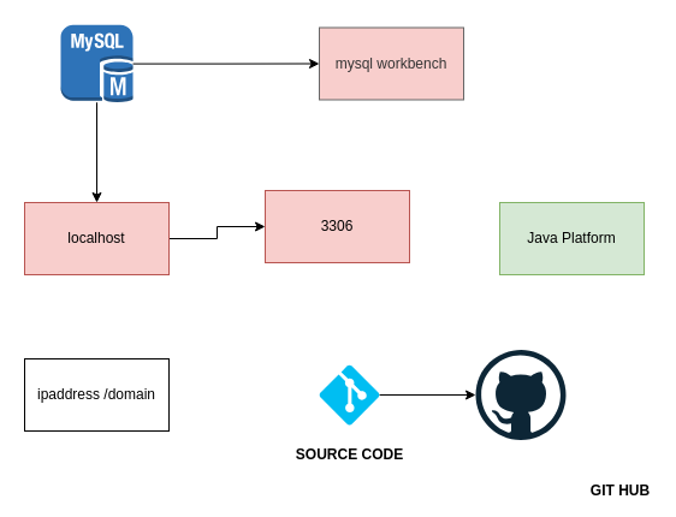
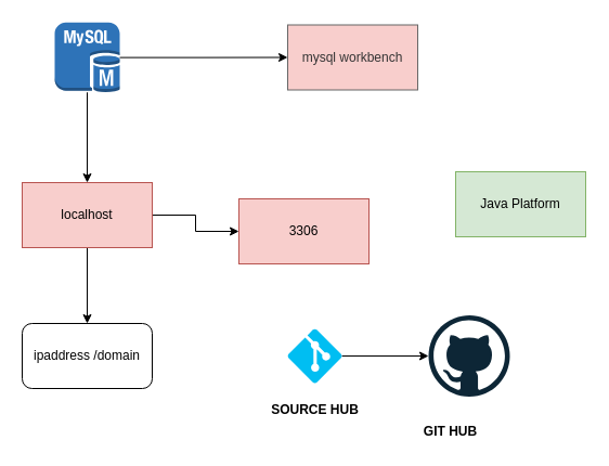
  <mxCell id="0" />
  <mxCell id="1" parent="0" />
  <mxCell id="2" style="edgeStyle=orthogonalEdgeStyle;rounded=0;orthogonalLoop=1;jettySize=auto;html=1;" parent="1" source="4" target="5" edge="1"><mxGeometry relative="1" as="geometry" /></mxCell>
  <mxCell id="3" style="edgeStyle=orthogonalEdgeStyle;rounded=0;orthogonalLoop=1;jettySize=auto;html=1;entryX=0.5;entryY=0;entryDx=0;entryDy=0;" parent="1" source="4" target="8" edge="1"><mxGeometry relative="1" as="geometry" /></mxCell>
  <mxCell id="4" value="" style="outlineConnect=0;dashed=0;verticalLabelPosition=bottom;verticalAlign=top;align=center;html=1;shape=mxgraph.aws3.mysql_db_instance;fillColor=#2E73B8;gradientColor=none;" parent="1" vertex="1"><mxGeometry x="50" y="20.25" width="60" height="64.5" as="geometry" /></mxCell>
  <mxCell id="5" value="mysql workbench" style="rounded=0;whiteSpace=wrap;html=1;fillColor=#f8cecc;strokeColor=#666666;fontColor=#333333;" parent="1" vertex="1"><mxGeometry x="265" y="22.5" width="120" height="60" as="geometry" /></mxCell>
  <mxCell id="6" value="" style="edgeStyle=orthogonalEdgeStyle;rounded=0;orthogonalLoop=1;jettySize=auto;html=1;" parent="1" source="8" target="9" edge="1"><mxGeometry relative="1" as="geometry" /></mxCell>
+ <mxCell id="7" value="" style="edgeStyle=orthogonalEdgeStyle;rounded=0;orthogonalLoop=1;jettySize=auto;html=1;" parent="1" source="8" target="10" edge="1"><mxGeometry relative="1" as="geometry" /></mxCell>
  <mxCell id="8" value="localhost" style="rounded=0;whiteSpace=wrap;html=1;fillColor=#f8cecc;strokeColor=#b85450;" parent="1" vertex="1"><mxGeometry x="20" y="168" width="120" height="60" as="geometry" /></mxCell>
- <mxCell id="9" value="3306" style="rounded=0;whiteSpace=wrap;html=1;fillColor=#f8cecc;strokeColor=#b85450;" parent="1" vertex="1"><mxGeometry x="220" y="158" width="120" height="60" as="geometry" /></mxCell>
- <mxCell id="10" value="ipaddress /domain" style="rounded=0;whiteSpace=wrap;html=1;" parent="1" vertex="1"><mxGeometry x="20" y="298" width="120" height="60" as="geometry" /></mxCell>
- <mxCell id="11" value="Java Platform" style="whiteSpace=wrap;html=1;rounded=0;strokeColor=#82b366;fillColor=#d5e8d4;" parent="1" vertex="1"><mxGeometry x="415" y="168" width="120" height="60" as="geometry" /></mxCell>
+ <mxCell id="9" value="3306" style="rounded=0;whiteSpace=wrap;html=1;fillColor=#f8cecc;strokeColor=#b85450;" parent="1" vertex="1"><mxGeometry x="220" y="183" width="120" height="60" as="geometry" /></mxCell>
+ <mxCell id="10" value="ipaddress /domain" style="whiteSpace=wrap;html=1;rounded=1;" parent="1" vertex="1"><mxGeometry x="20" y="298" width="120" height="60" as="geometry" /></mxCell>
+ <mxCell id="11" value="Java Platform" style="whiteSpace=wrap;html=1;rounded=0;strokeColor=#82b366;fillColor=#d5e8d4;" parent="1" vertex="1"><mxGeometry x="420" y="158" width="120" height="60" as="geometry" /></mxCell>
  <mxCell id="12" style="edgeStyle=orthogonalEdgeStyle;rounded=0;orthogonalLoop=1;jettySize=auto;html=1;" edge="1" parent="1" source="13" target="15"><mxGeometry relative="1" as="geometry" /></mxCell>
  <mxCell id="13" value="" style="verticalLabelPosition=bottom;html=1;verticalAlign=top;align=center;strokeColor=none;fillColor=#00BEF2;shape=mxgraph.azure.git_repository;" vertex="1" parent="1"><mxGeometry x="265" y="303" width="50" height="50" as="geometry" /></mxCell>
- <mxCell id="14" value="SOURCE CODE" style="text;html=1;align=center;verticalAlign=middle;resizable=0;points=[];autosize=1;fontStyle=1" vertex="1" parent="1"><mxGeometry x="240" y="368" width="100" height="20" as="geometry" /></mxCell>
+ <mxCell id="14" value="SOURCE HUB" style="text;html=1;align=center;verticalAlign=middle;resizable=0;points=[];autosize=1;fontStyle=1" vertex="1" parent="1"><mxGeometry x="240" y="368" width="100" height="20" as="geometry" /></mxCell>
  <mxCell id="15" value="" style="dashed=0;outlineConnect=0;html=1;align=center;labelPosition=center;verticalLabelPosition=bottom;verticalAlign=top;shape=mxgraph.weblogos.github" vertex="1" parent="1"><mxGeometry x="395" y="290.5" width="75" height="75" as="geometry" /></mxCell>
- <mxCell id="16" value="GIT HUB" style="text;html=1;align=center;verticalAlign=middle;resizable=0;points=[];autosize=1;fontStyle=1" vertex="1" parent="1"><mxGeometry x="485" y="398" width="60" height="20" as="geometry" /></mxCell>
+ <mxCell id="16" value="GIT HUB" style="text;html=1;align=center;verticalAlign=middle;resizable=0;points=[];autosize=1;fontStyle=1" vertex="1" parent="1"><mxGeometry x="385" y="388" width="60" height="20" as="geometry" /></mxCell>
